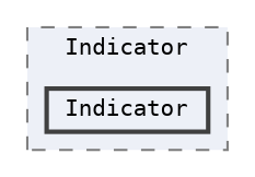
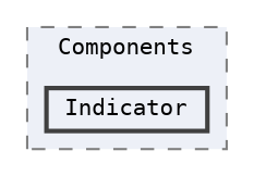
  digraph {
    compound=true
    fontname="DejaVu Sans Mono"
    n1 [color=grey25 fillcolor="#edf0f7" fontname="DejaVu Sans Mono" fontsize=10 height=0.2 label=Indicator shape=box style="filled,bold" width=0.4]
    subgraph cluster_1 {
      bgcolor="#edf0f7"
      fontsize=10
-     label=Indicator
+     label=Components
      pencolor=grey50
      style="filled,dashed"
      n1
    }
  }
